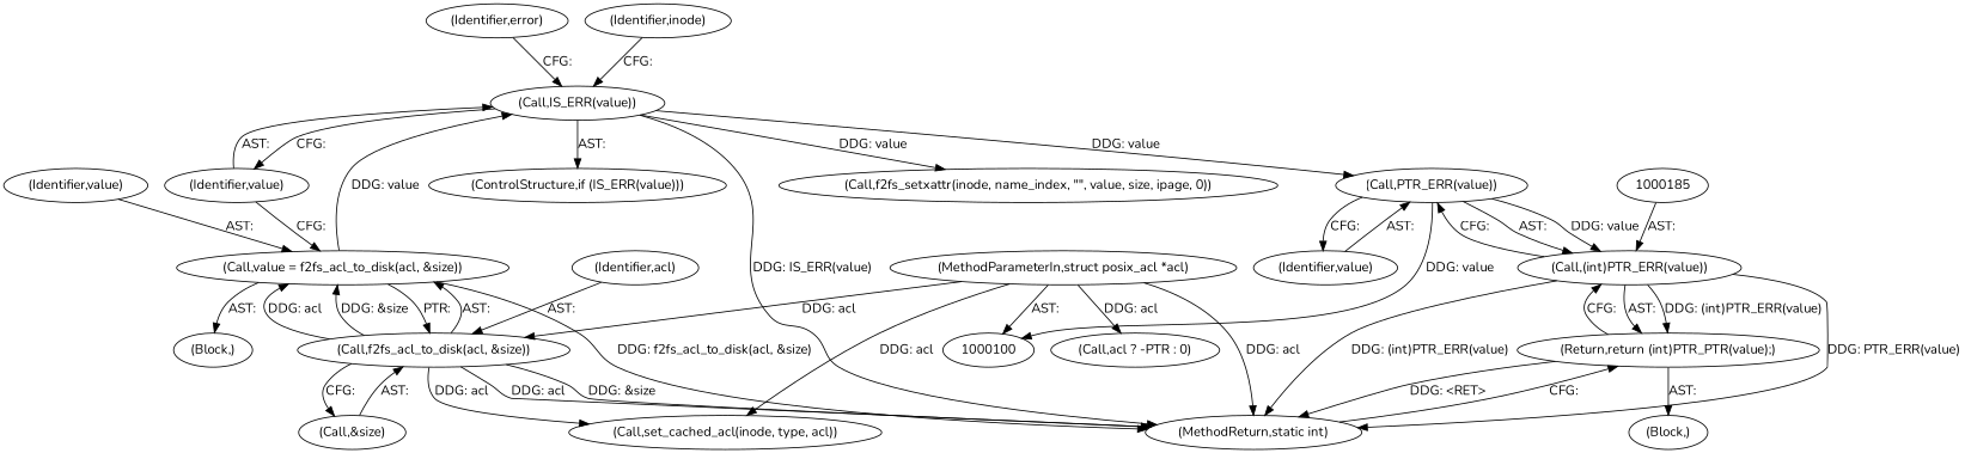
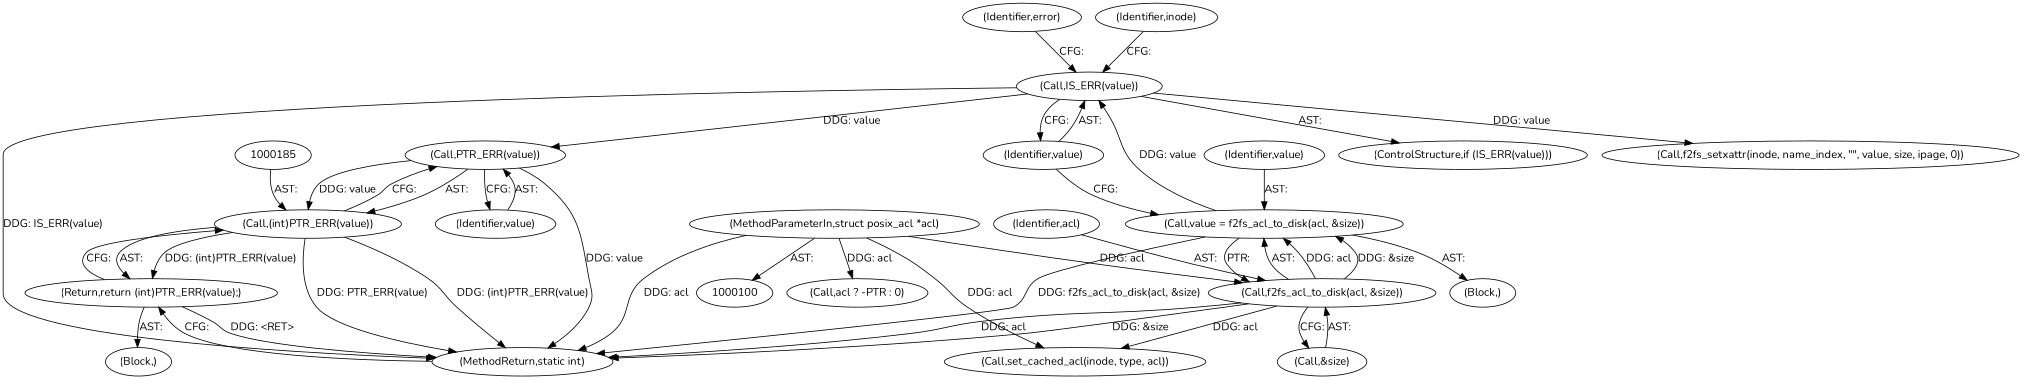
  digraph {
    fontname=Nunito
    node [fontname=Nunito]
    edge [fontname=Nunito]
    n1 [label="(Call,PTR_ERR(value))"]
    n2 [label="(Call,(int)PTR_ERR(value))"]
    n3 [label="(MethodReturn,static int)"]
    n4 [label="(Identifier,value)"]
-   n5 [label="(Return,return (int)PTR_PTR(value);)"]
+   n5 [label="(Return,return (int)PTR_ERR(value);)"]
    n6 [label="(Call,IS_ERR(value))"]
    n7 [label="(ControlStructure,if (IS_ERR(value)))"]
    n8 [label="(Identifier,value)"]
    n9 [label="(Call,f2fs_setxattr(inode, name_index, \"\", value, size, ipage, 0))"]
    n10 [label="(Call,value = f2fs_acl_to_disk(acl, &size))"]
    n11 [label="(Call,f2fs_acl_to_disk(acl, &size))"]
    n12 [label="(Block,)"]
    n13 [label="(Call,set_cached_acl(inode, type, acl))"]
    n14 [label="(Call,&size)"]
    n15 [label="(MethodParameterIn,struct posix_acl *acl)"]
    n16 [label="(Call,acl ? -PTR : 0)"]
    1000100
    n18 [label="(Block,)"]
    n19 [label="(Identifier,value)"]
    n20 [label="(Identifier,error)"]
    n21 [label="(Identifier,acl)"]
    n22 [label="(Identifier,inode)"]
    1000185
    n1 -> n2 [label="AST: "]
    n1 -> n2 [label="DDG: value"]
-   n1 -> 1000100 [label="DDG: value"]
+   n1 -> n3 [label="DDG: value"]
    n1 -> n4 [label="CFG: "]
    n2 -> n1 [label="CFG: "]
    n2 -> n3 [label="DDG: PTR_ERR(value)"]
    n2 -> n3 [label="DDG: (int)PTR_ERR(value)"]
    n2 -> n5 [label="AST: "]
    n2 -> n5 [label="DDG: (int)PTR_ERR(value)"]
    n3 -> n5 [label="CFG: "]
    n4 -> n1 [label="AST: "]
    n5 -> n2 [label="CFG: "]
    n5 -> n3 [label="DDG: <RET>"]
    n5 -> n18 [label="AST: "]
    n6 -> n1 [label="DDG: value"]
    n6 -> n3 [label="DDG: IS_ERR(value)"]
    n6 -> n7 [label="AST: "]
    n6 -> n8 [label="CFG: "]
    n6 -> n9 [label="DDG: value"]
    n8 -> n6 [label="AST: "]
    n8 -> n10 [label="CFG: "]
    n10 -> n3 [label="DDG: f2fs_acl_to_disk(acl, &size)"]
    n10 -> n6 [label="DDG: value"]
    n10 -> n11 [label="PTR: "]
    n10 -> n12 [label="AST: "]
    n11 -> n3 [label="DDG: acl"]
    n11 -> n3 [label="DDG: &size"]
    n11 -> n10 [label="AST: "]
    n11 -> n10 [label="DDG: acl"]
    n11 -> n10 [label="DDG: &size"]
    n11 -> n13 [label="DDG: acl"]
    n11 -> n14 [label="CFG: "]
    n14 -> n11 [label="AST: "]
    n15 -> n3 [label="DDG: acl"]
    n15 -> n11 [label="DDG: acl"]
    n15 -> n13 [label="DDG: acl"]
    n15 -> n16 [label="DDG: acl"]
    n15 -> 1000100 [label="AST: "]
    n19 -> n10 [label="AST: "]
    n20 -> n6 [label="CFG: "]
    n21 -> n11 [label="AST: "]
    n22 -> n6 [label="CFG: "]
    1000185 -> n2 [label="AST: "]
  }
